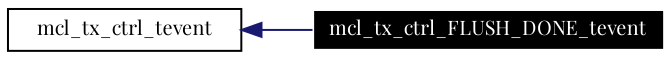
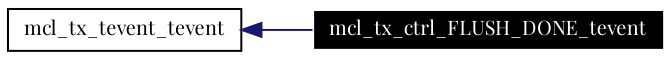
  digraph {
    rankdir=LR
    fontname="Playfair Display"
    node [fontname="Playfair Display" fontsize=10 shape=record]
    n1 [color=white fillcolor=black fontcolor=white height=0.2 label=mcl_tx_ctrl_FLUSH_DONE_tevent style=filled width=0.4]
-   n2 [color=black height=0.2 label=mcl_tx_ctrl_tevent width=0.4]
+   n2 [color=black height=0.2 label=mcl_tx_tevent_tevent width=0.4]
    n2 -> n1 [color=midnightblue dir=back fontname="Playfair Display" fontsize=10 labelfontname=Helvetica labelfontsize=10 style=solid]
  }
